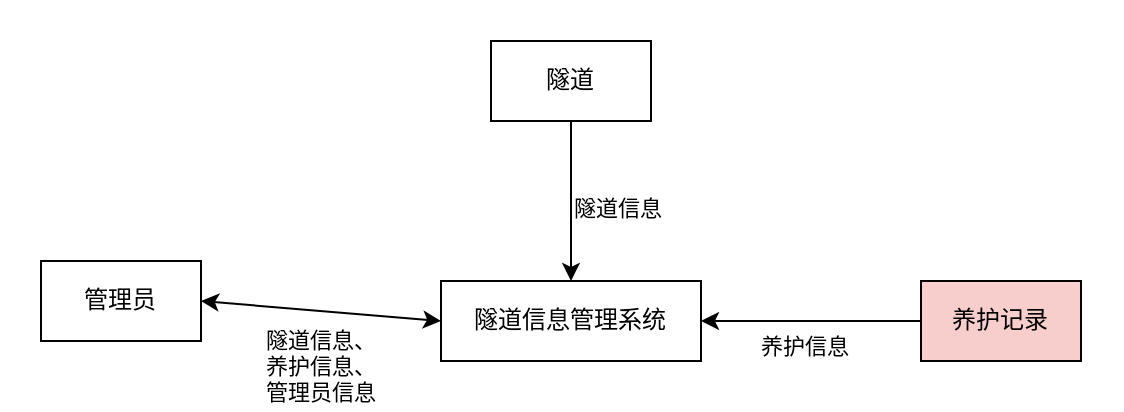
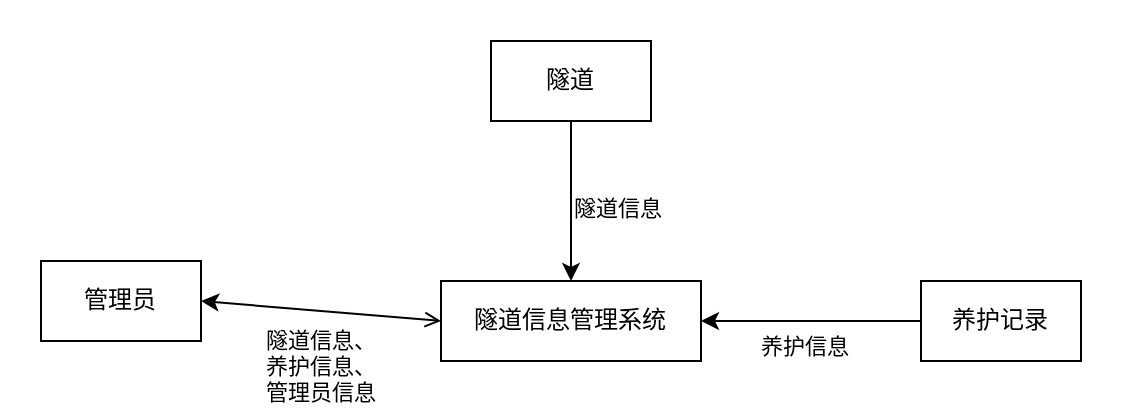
  <mxCell id="0" />
  <mxCell id="1" parent="0" />
  <mxCell id="2" value="隧道信息管理系统" style="rounded=0;whiteSpace=wrap;html=1;" vertex="1" parent="1"><mxGeometry x="220" y="140" width="130" height="40" as="geometry" /></mxCell>
  <mxCell id="3" value="隧道" style="rounded=0;whiteSpace=wrap;html=1;" vertex="1" parent="1"><mxGeometry x="245" y="20" width="80" height="40" as="geometry" /></mxCell>
  <mxCell id="4" value="" style="endArrow=classic;html=1;rounded=0;exitX=0.5;exitY=1;exitDx=0;exitDy=0;entryX=0.5;entryY=0;entryDx=0;entryDy=0;" edge="1" parent="1" source="3" target="2"><mxGeometry width="50" height="50" relative="1" as="geometry"><mxPoint x="340" y="110" as="sourcePoint" /><mxPoint x="390" y="60" as="targetPoint" /></mxGeometry></mxCell>
  <mxCell id="5" value="隧道信息" style="edgeLabel;html=1;align=left;verticalAlign=middle;resizable=0;points=[];" vertex="1" connectable="0" parent="4"><mxGeometry x="0.082" relative="1" as="geometry"><mxPoint as="offset" /></mxGeometry></mxCell>
  <mxCell id="6" value="管理员" style="rounded=0;whiteSpace=wrap;html=1;" vertex="1" parent="1"><mxGeometry x="20" y="130" width="80" height="40" as="geometry" /></mxCell>
- <mxCell id="7" value="" style="endArrow=classic;startArrow=classic;html=1;rounded=0;entryX=0;entryY=0.5;entryDx=0;entryDy=0;exitX=1;exitY=0.5;exitDx=0;exitDy=0;" edge="1" parent="1" source="6" target="2"><mxGeometry width="50" height="50" relative="1" as="geometry"><mxPoint x="150" y="240" as="sourcePoint" /><mxPoint x="200" y="190" as="targetPoint" /></mxGeometry></mxCell>
+ <mxCell id="7" value="" style="endArrow=open;startArrow=classic;html=1;rounded=0;entryX=0;entryY=0.5;entryDx=0;entryDy=0;exitX=1;exitY=0.5;exitDx=0;exitDy=0;" edge="1" parent="1" source="6" target="2"><mxGeometry width="50" height="50" relative="1" as="geometry"><mxPoint x="150" y="240" as="sourcePoint" /><mxPoint x="200" y="190" as="targetPoint" /></mxGeometry></mxCell>
  <mxCell id="8" value="隧道信息、&lt;br&gt;养护信息、&lt;br&gt;管理员信息" style="edgeLabel;html=1;align=center;verticalAlign=top;resizable=0;points=[];" vertex="1" connectable="0" parent="7"><mxGeometry x="-0.005" y="-2" relative="1" as="geometry"><mxPoint as="offset" /></mxGeometry></mxCell>
- <mxCell id="9" value="养护记录" style="rounded=0;whiteSpace=wrap;html=1;fillColor=#f8cecc;" vertex="1" parent="1"><mxGeometry x="460" y="140" width="80" height="40" as="geometry" /></mxCell>
+ <mxCell id="9" value="养护记录" style="rounded=0;whiteSpace=wrap;html=1;" vertex="1" parent="1"><mxGeometry x="460" y="140" width="80" height="40" as="geometry" /></mxCell>
  <mxCell id="10" value="" style="endArrow=classic;html=1;rounded=0;exitX=0;exitY=0.5;exitDx=0;exitDy=0;entryX=1;entryY=0.5;entryDx=0;entryDy=0;" edge="1" parent="1" source="9" target="2"><mxGeometry width="50" height="50" relative="1" as="geometry"><mxPoint x="340" y="290" as="sourcePoint" /><mxPoint x="390" y="240" as="targetPoint" /></mxGeometry></mxCell>
  <mxCell id="11" value="养护信息" style="edgeLabel;html=1;align=center;verticalAlign=top;resizable=0;points=[];" vertex="1" connectable="0" parent="10"><mxGeometry x="0.068" relative="1" as="geometry"><mxPoint as="offset" /></mxGeometry></mxCell>
